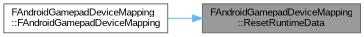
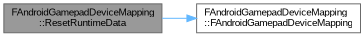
  digraph {
    rankdir=RL
    fontname="Liberation Sans"
    node [fontname="Liberation Sans" fontsize=10 shape=box style=filled]
    n1 [color=gray40 fillcolor=grey60 fontcolor=black height=0.2 label="FAndroidGamepadDeviceMapping\l::ResetRuntimeData" width=0.4]
    n2 [color=grey40 fillcolor=white height=0.2 label="FAndroidGamepadDeviceMapping\l::FAndroidGamepadDeviceMapping" width=0.4]
-   n1 -> n2 [color=steelblue1 dir=back fontname="Liberation Sans" fontsize=10 labelfontname=Helvetica labelfontsize=10 style=solid]
+   n2 -> n1 [color=steelblue1 dir=back fontname="Liberation Sans" fontsize=10 labelfontname=Helvetica labelfontsize=10 style=solid]
  }
